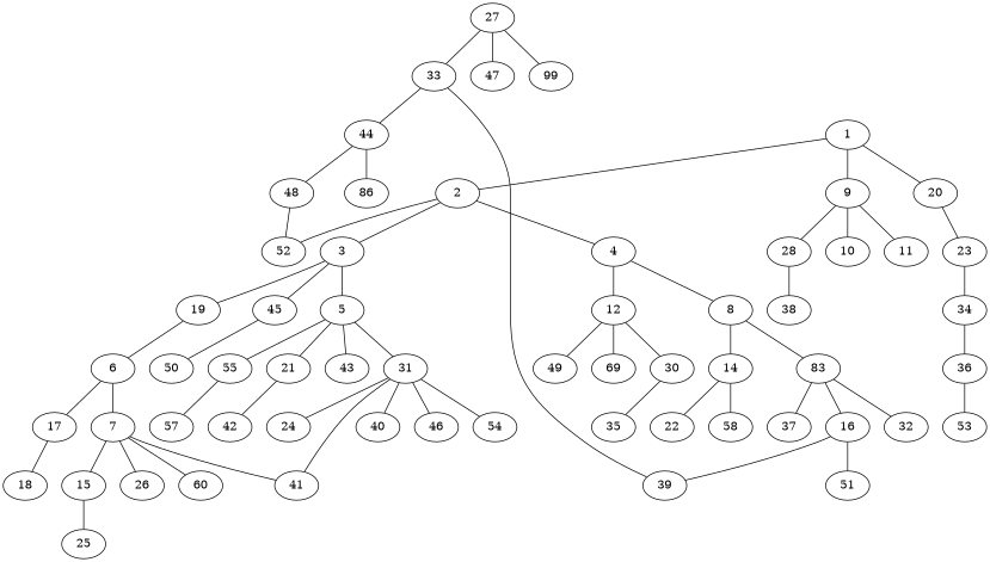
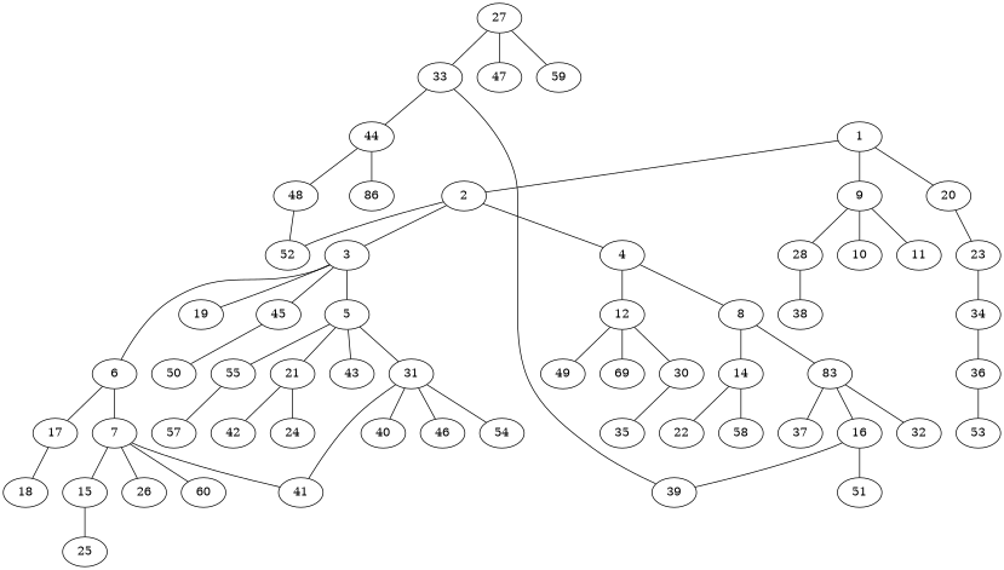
  graph {
    1
    2
    9
    20
    3
    4
    52
    10
    11
    28
    23
    5
    6
    19
    45
    8
    12
    38
    34
    21
    31
    43
    55
    7
    17
    50
    n27 [label=83]
    14
    n29 [label=69]
    30
    49
    24
    42
    41
    40
    46
    54
    57
    15
    26
    60
    18
    16
    32
    37
    22
    58
    27
    33
    47
-   59 [label=99]
+   59
    35
    25
    39
    51
    44
    36
    53
    48
    n60 [label=86]
    1 -- 2
    1 -- 9
    1 -- 20
    2 -- 3
    2 -- 4
    2 -- 52
    9 -- 10
    9 -- 11
    9 -- 28
    20 -- 23
    3 -- 5
-   19 -- 6
+   3 -- 6
    3 -- 19
    3 -- 45
    4 -- 8
    4 -- 12
    28 -- 38
    23 -- 34
    5 -- 21
    5 -- 31
    5 -- 43
    5 -- 55
    6 -- 7
    6 -- 17
    45 -- 50
    8 -- n27
    8 -- 14
    12 -- n29
    12 -- 30
    12 -- 49
    34 -- 36
-   31 -- 24
+   21 -- 24
    21 -- 42
    31 -- 41
    31 -- 40
    31 -- 46
    31 -- 54
    55 -- 57
    7 -- 41
    7 -- 15
    7 -- 26
    7 -- 60
    17 -- 18
    n27 -- 16
    n27 -- 32
    n27 -- 37
    14 -- 22
    14 -- 58
    30 -- 35
    15 -- 25
    16 -- 39
    16 -- 51
    27 -- 33
    27 -- 47
    27 -- 59
    33 -- 39
    33 -- 44
    44 -- 48
    44 -- n60
    36 -- 53
    48 -- 52
  }
